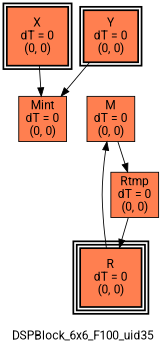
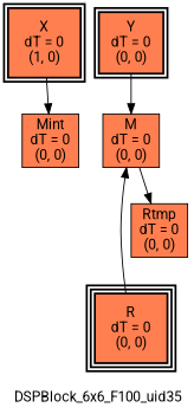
  digraph {
    fontname=Roboto
    label=DSPBlock_6x6_F100_uid35
    labeljust=right
    labelloc=bottom
    nodesep=0.25
    ranksep=0.5
    node [color=black fillcolor=coral fontname=Roboto peripheries=1 shape=box style="bold, filled"]
    edge [arrowhead=normal arrowsize=1.0 arrowtail=normal color=black dir=forward fontname=Roboto]
-   n1 [label="X\ndT = 0\n(0, 0)" peripheries=2]
+   n1 [label="X\ndT = 0\n(1, 0)" peripheries=2]
    n2 [label="Y\ndT = 0\n(0, 0)" peripheries=2]
    n3 [label="R\ndT = 0\n(0, 0)" peripheries=3]
    n4 [label="Mint\ndT = 0\n(0, 0)" style=filled]
    n5 [label="M\ndT = 0\n(0, 0)" style=filled]
    n6 [label="Rtmp\ndT = 0\n(0, 0)" style=filled]
    subgraph sub_1 {
      rank=same
      n1
      n2
    }
    subgraph sub_2 {
      rank=same
      n3
    }
    n1 -> n4
-   n2 -> n4
+   n2 -> n5
    n3 -> n5
    n5 -> n6
-   n6 -> n3
  }
